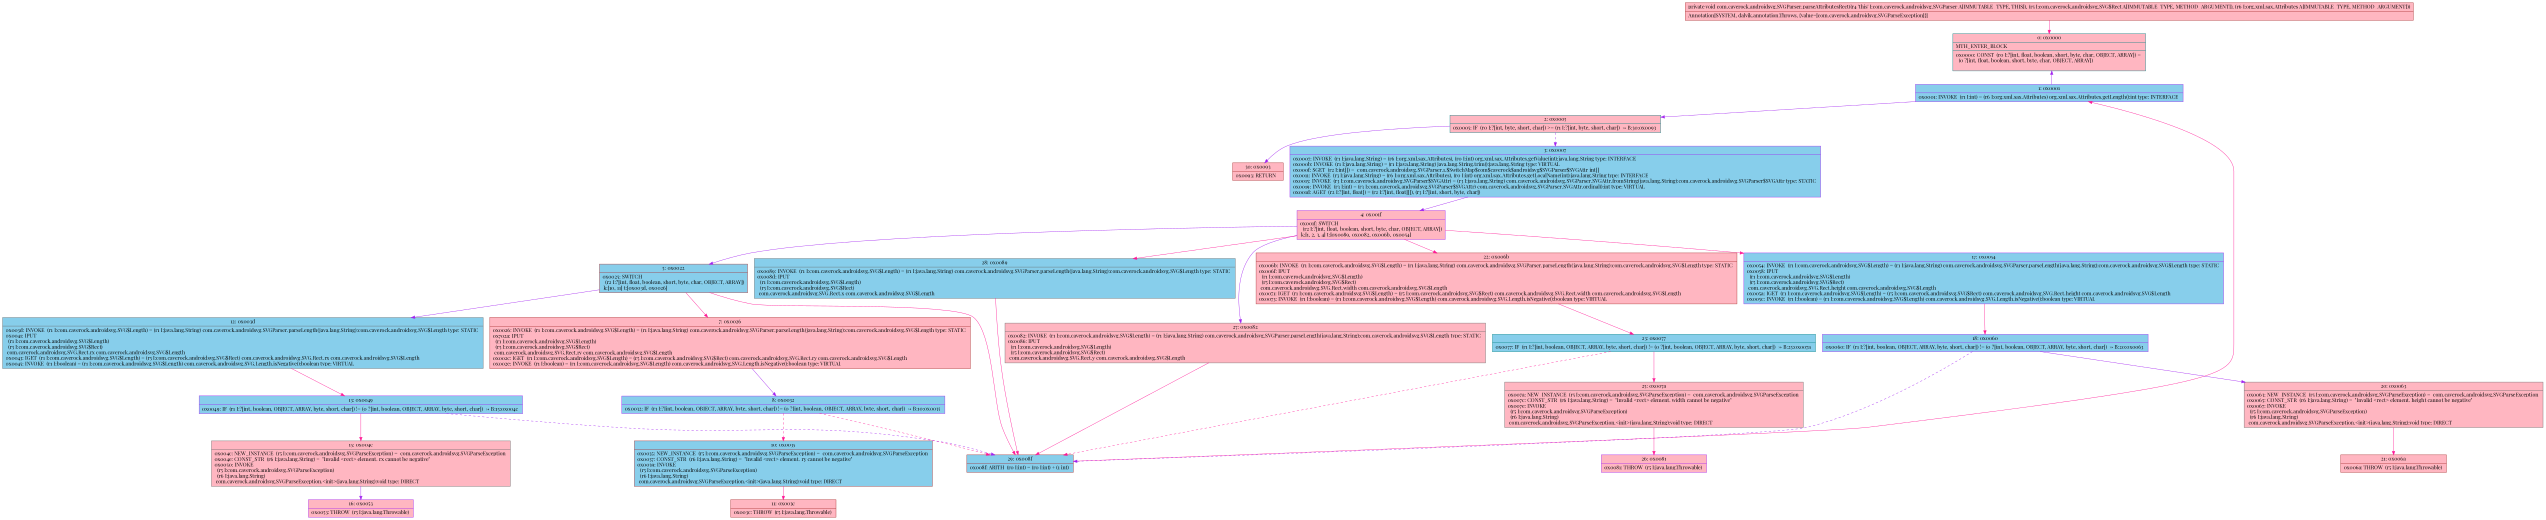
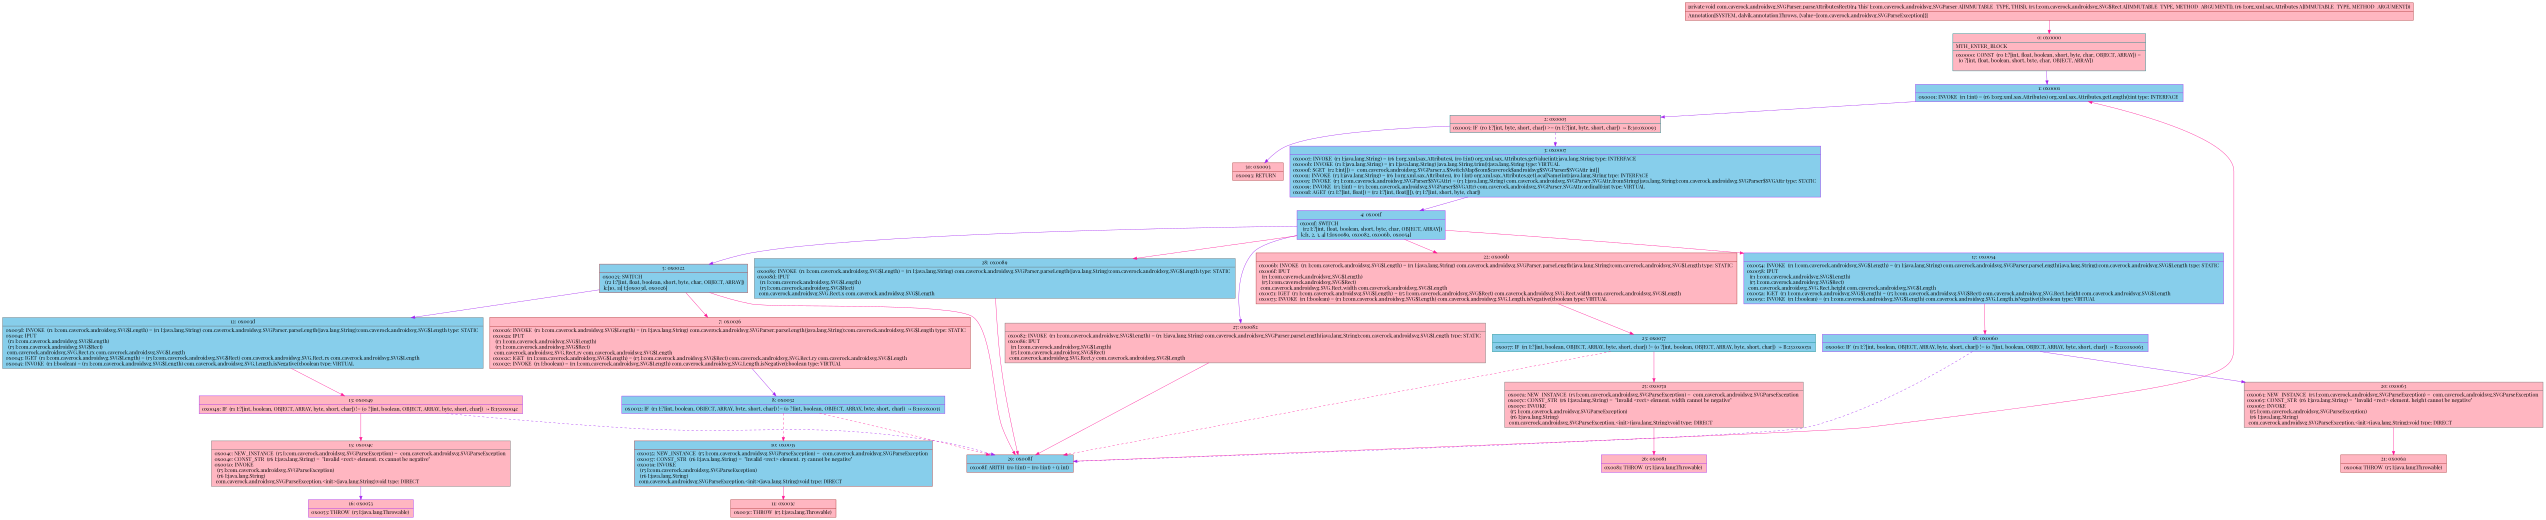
  digraph {
    fontname="Playfair Display"
    node [color=purple fillcolor=lightpink fontname="Playfair Display" shape=record style=filled]
    edge [color=deeppink fontname="Playfair Display"]
    n1 [color=teal label="{0\:\ 0x0000|MTH_ENTER_BLOCK\l|0x0000: CONST  (r0 I:?[int, float, boolean, short, byte, char, OBJECT, ARRAY]) = \l  (0 ?[int, float, boolean, short, byte, char, OBJECT, ARRAY])\l \l}"]
    n2 [fillcolor=skyblue label="{1\:\ 0x0001|0x0001: INVOKE  (r1 I:int) = (r6 I:org.xml.sax.Attributes) org.xml.sax.Attributes.getLength():int type: INTERFACE \l}"]
    n3 [color=teal label="{2\:\ 0x0005|0x0005: IF  (r0 I:?[int, byte, short, char]) \>= (r1 I:?[int, byte, short, char])  \-\> B:30:0x0093 \l}"]
    n4 [fillcolor=skyblue label="{3\:\ 0x0007|0x0007: INVOKE  (r1 I:java.lang.String) = (r6 I:org.xml.sax.Attributes), (r0 I:int) org.xml.sax.Attributes.getValue(int):java.lang.String type: INTERFACE \l0x000b: INVOKE  (r1 I:java.lang.String) = (r1 I:java.lang.String) java.lang.String.trim():java.lang.String type: VIRTUAL \l0x000f: SGET  (r2 I:int[]) =  com.caverock.androidsvg.SVGParser.1.$SwitchMap$com$caverock$androidsvg$SVGParser$SVGAttr int[] \l0x0011: INVOKE  (r3 I:java.lang.String) = (r6 I:org.xml.sax.Attributes), (r0 I:int) org.xml.sax.Attributes.getLocalName(int):java.lang.String type: INTERFACE \l0x0015: INVOKE  (r3 I:com.caverock.androidsvg.SVGParser$SVGAttr) = (r3 I:java.lang.String) com.caverock.androidsvg.SVGParser.SVGAttr.fromString(java.lang.String):com.caverock.androidsvg.SVGParser$SVGAttr type: STATIC \l0x0019: INVOKE  (r3 I:int) = (r3 I:com.caverock.androidsvg.SVGParser$SVGAttr) com.caverock.androidsvg.SVGParser.SVGAttr.ordinal():int type: VIRTUAL \l0x001d: AGET  (r2 I:?[int, float]) = (r2 I:?[int, float][]), (r3 I:?[int, short, byte, char]) \l}"]
    n5 [color=brown label="{30\:\ 0x0093|0x0093: RETURN   \l}"]
-   n6 [label="{4\:\ 0x001f|0x001f: SWITCH  \l  (r2 I:?[int, float, boolean, short, byte, char, OBJECT, ARRAY])\l k:[1, 2, 3, 4] t:[0x0089, 0x0082, 0x006b, 0x0054] \l}"]
+   n6 [fillcolor=skyblue label="{4\:\ 0x001f|0x001f: SWITCH  \l  (r2 I:?[int, float, boolean, short, byte, char, OBJECT, ARRAY])\l k:[1, 2, 3, 4] t:[0x0089, 0x0082, 0x006b, 0x0054] \l}"]
    n7 [color=brown fillcolor=skyblue label="{5\:\ 0x0022|0x0025: SWITCH  \l  (r2 I:?[int, float, boolean, short, byte, char, OBJECT, ARRAY])\l k:[10, 11] t:[0x003d, 0x0026] \l}"]
    n8 [fillcolor=skyblue label="{17\:\ 0x0054|0x0054: INVOKE  (r1 I:com.caverock.androidsvg.SVG$Length) = (r1 I:java.lang.String) com.caverock.androidsvg.SVGParser.parseLength(java.lang.String):com.caverock.androidsvg.SVG$Length type: STATIC \l0x0058: IPUT  \l  (r1 I:com.caverock.androidsvg.SVG$Length)\l  (r5 I:com.caverock.androidsvg.SVG$Rect)\l com.caverock.androidsvg.SVG.Rect.height com.caverock.androidsvg.SVG$Length \l0x005a: IGET  (r1 I:com.caverock.androidsvg.SVG$Length) = (r5 I:com.caverock.androidsvg.SVG$Rect) com.caverock.androidsvg.SVG.Rect.height com.caverock.androidsvg.SVG$Length \l0x005c: INVOKE  (r1 I:boolean) = (r1 I:com.caverock.androidsvg.SVG$Length) com.caverock.androidsvg.SVG.Length.isNegative():boolean type: VIRTUAL \l}"]
    n9 [color=brown label="{22\:\ 0x006b|0x006b: INVOKE  (r1 I:com.caverock.androidsvg.SVG$Length) = (r1 I:java.lang.String) com.caverock.androidsvg.SVGParser.parseLength(java.lang.String):com.caverock.androidsvg.SVG$Length type: STATIC \l0x006f: IPUT  \l  (r1 I:com.caverock.androidsvg.SVG$Length)\l  (r5 I:com.caverock.androidsvg.SVG$Rect)\l com.caverock.androidsvg.SVG.Rect.width com.caverock.androidsvg.SVG$Length \l0x0071: IGET  (r1 I:com.caverock.androidsvg.SVG$Length) = (r5 I:com.caverock.androidsvg.SVG$Rect) com.caverock.androidsvg.SVG.Rect.width com.caverock.androidsvg.SVG$Length \l0x0073: INVOKE  (r1 I:boolean) = (r1 I:com.caverock.androidsvg.SVG$Length) com.caverock.androidsvg.SVG.Length.isNegative():boolean type: VIRTUAL \l}"]
    n10 [color=gray40 label="{27\:\ 0x0082|0x0082: INVOKE  (r1 I:com.caverock.androidsvg.SVG$Length) = (r1 I:java.lang.String) com.caverock.androidsvg.SVGParser.parseLength(java.lang.String):com.caverock.androidsvg.SVG$Length type: STATIC \l0x0086: IPUT  \l  (r1 I:com.caverock.androidsvg.SVG$Length)\l  (r5 I:com.caverock.androidsvg.SVG$Rect)\l com.caverock.androidsvg.SVG.Rect.y com.caverock.androidsvg.SVG$Length \l}"]
    n11 [color=gray40 fillcolor=skyblue label="{28\:\ 0x0089|0x0089: INVOKE  (r1 I:com.caverock.androidsvg.SVG$Length) = (r1 I:java.lang.String) com.caverock.androidsvg.SVGParser.parseLength(java.lang.String):com.caverock.androidsvg.SVG$Length type: STATIC \l0x008d: IPUT  \l  (r1 I:com.caverock.androidsvg.SVG$Length)\l  (r5 I:com.caverock.androidsvg.SVG$Rect)\l com.caverock.androidsvg.SVG.Rect.x com.caverock.androidsvg.SVG$Length \l}"]
-   n12 [color=brown label="{7\:\ 0x0026|0x0026: INVOKE  (r1 I:com.caverock.androidsvg.SVG$Length) = (r1 I:java.lang.String) com.caverock.androidsvg.SVGParser.parseLength(java.lang.String):com.caverock.androidsvg.SVG$Length type: STATIC \l0x702a: IPUT  \l  (r1 I:com.caverock.androidsvg.SVG$Length)\l  (r5 I:com.caverock.androidsvg.SVG$Rect)\l com.caverock.androidsvg.SVG.Rect.ry com.caverock.androidsvg.SVG$Length \l0x002c: IGET  (r1 I:com.caverock.androidsvg.SVG$Length) = (r5 I:com.caverock.androidsvg.SVG$Rect) com.caverock.androidsvg.SVG.Rect.ry com.caverock.androidsvg.SVG$Length \l0x002e: INVOKE  (r1 I:boolean) = (r1 I:com.caverock.androidsvg.SVG$Length) com.caverock.androidsvg.SVG.Length.isNegative():boolean type: VIRTUAL \l}"]
+   n12 [color=brown label="{7\:\ 0x0026|0x0026: INVOKE  (r1 I:com.caverock.androidsvg.SVG$Length) = (r1 I:java.lang.String) com.caverock.androidsvg.SVGParser.parseLength(java.lang.String):com.caverock.androidsvg.SVG$Length type: STATIC \l0x002a: IPUT  \l  (r1 I:com.caverock.androidsvg.SVG$Length)\l  (r5 I:com.caverock.androidsvg.SVG$Rect)\l com.caverock.androidsvg.SVG.Rect.ry com.caverock.androidsvg.SVG$Length \l0x002c: IGET  (r1 I:com.caverock.androidsvg.SVG$Length) = (r5 I:com.caverock.androidsvg.SVG$Rect) com.caverock.androidsvg.SVG.Rect.ry com.caverock.androidsvg.SVG$Length \l0x002e: INVOKE  (r1 I:boolean) = (r1 I:com.caverock.androidsvg.SVG$Length) com.caverock.androidsvg.SVG.Length.isNegative():boolean type: VIRTUAL \l}"]
    n13 [color=gray40 fillcolor=skyblue label="{12\:\ 0x003d|0x003d: INVOKE  (r1 I:com.caverock.androidsvg.SVG$Length) = (r1 I:java.lang.String) com.caverock.androidsvg.SVGParser.parseLength(java.lang.String):com.caverock.androidsvg.SVG$Length type: STATIC \l0x0041: IPUT  \l  (r1 I:com.caverock.androidsvg.SVG$Length)\l  (r5 I:com.caverock.androidsvg.SVG$Rect)\l com.caverock.androidsvg.SVG.Rect.rx com.caverock.androidsvg.SVG$Length \l0x0043: IGET  (r1 I:com.caverock.androidsvg.SVG$Length) = (r5 I:com.caverock.androidsvg.SVG$Rect) com.caverock.androidsvg.SVG.Rect.rx com.caverock.androidsvg.SVG$Length \l0x0045: INVOKE  (r1 I:boolean) = (r1 I:com.caverock.androidsvg.SVG$Length) com.caverock.androidsvg.SVG.Length.isNegative():boolean type: VIRTUAL \l}"]
    n14 [color=brown fillcolor=skyblue label="{29\:\ 0x008f|0x008f: ARITH  (r0 I:int) = (r0 I:int) + (1 int) \l}"]
    n15 [fillcolor=skyblue label="{18\:\ 0x0060|0x0060: IF  (r1 I:?[int, boolean, OBJECT, ARRAY, byte, short, char]) != (0 ?[int, boolean, OBJECT, ARRAY, byte, short, char])  \-\> B:20:0x0063 \l}"]
    n16 [color=teal fillcolor=skyblue label="{23\:\ 0x0077|0x0077: IF  (r1 I:?[int, boolean, OBJECT, ARRAY, byte, short, char]) != (0 ?[int, boolean, OBJECT, ARRAY, byte, short, char])  \-\> B:25:0x007a \l}"]
    n17 [fillcolor=skyblue label="{8\:\ 0x0032|0x0032: IF  (r1 I:?[int, boolean, OBJECT, ARRAY, byte, short, char]) != (0 ?[int, boolean, OBJECT, ARRAY, byte, short, char])  \-\> B:10:0x0035 \l}"]
-   n18 [fillcolor=skyblue label="{13\:\ 0x0049|0x0049: IF  (r1 I:?[int, boolean, OBJECT, ARRAY, byte, short, char]) != (0 ?[int, boolean, OBJECT, ARRAY, byte, short, char])  \-\> B:15:0x004c \l}"]
+   n18 [label="{13\:\ 0x0049|0x0049: IF  (r1 I:?[int, boolean, OBJECT, ARRAY, byte, short, char]) != (0 ?[int, boolean, OBJECT, ARRAY, byte, short, char])  \-\> B:15:0x004c \l}"]
    n19 [color=brown fillcolor=skyblue label="{10\:\ 0x0035|0x0035: NEW_INSTANCE  (r5 I:com.caverock.androidsvg.SVGParseException) =  com.caverock.androidsvg.SVGParseException \l0x0037: CONST_STR  (r6 I:java.lang.String) =  \"Invalid \<rect\> element. ry cannot be negative\" \l0x0039: INVOKE  \l  (r5 I:com.caverock.androidsvg.SVGParseException)\l  (r6 I:java.lang.String)\l com.caverock.androidsvg.SVGParseException.\<init\>(java.lang.String):void type: DIRECT \l}"]
    n20 [color=brown label="{11\:\ 0x003c|0x003c: THROW  (r5 I:java.lang.Throwable) \l}"]
    n21 [color=gray40 label="{15\:\ 0x004c|0x004c: NEW_INSTANCE  (r5 I:com.caverock.androidsvg.SVGParseException) =  com.caverock.androidsvg.SVGParseException \l0x004e: CONST_STR  (r6 I:java.lang.String) =  \"Invalid \<rect\> element. rx cannot be negative\" \l0x0050: INVOKE  \l  (r5 I:com.caverock.androidsvg.SVGParseException)\l  (r6 I:java.lang.String)\l com.caverock.androidsvg.SVGParseException.\<init\>(java.lang.String):void type: DIRECT \l}"]
    n22 [label="{16\:\ 0x0053|0x0053: THROW  (r5 I:java.lang.Throwable) \l}"]
    n23 [color=gray40 label="{20\:\ 0x0063|0x0063: NEW_INSTANCE  (r5 I:com.caverock.androidsvg.SVGParseException) =  com.caverock.androidsvg.SVGParseException \l0x0065: CONST_STR  (r6 I:java.lang.String) =  \"Invalid \<rect\> element. height cannot be negative\" \l0x0067: INVOKE  \l  (r5 I:com.caverock.androidsvg.SVGParseException)\l  (r6 I:java.lang.String)\l com.caverock.androidsvg.SVGParseException.\<init\>(java.lang.String):void type: DIRECT \l}"]
    n24 [color=brown label="{21\:\ 0x006a|0x006a: THROW  (r5 I:java.lang.Throwable) \l}"]
    n25 [color=gray40 label="{25\:\ 0x007a|0x007a: NEW_INSTANCE  (r5 I:com.caverock.androidsvg.SVGParseException) =  com.caverock.androidsvg.SVGParseException \l0x007c: CONST_STR  (r6 I:java.lang.String) =  \"Invalid \<rect\> element. width cannot be negative\" \l0x007e: INVOKE  \l  (r5 I:com.caverock.androidsvg.SVGParseException)\l  (r6 I:java.lang.String)\l com.caverock.androidsvg.SVGParseException.\<init\>(java.lang.String):void type: DIRECT \l}"]
    n26 [label="{26\:\ 0x0081|0x0081: THROW  (r5 I:java.lang.Throwable) \l}"]
    n27 [color=brown label="{private void com.caverock.androidsvg.SVGParser.parseAttributesRect((r4 'this' I:com.caverock.androidsvg.SVGParser A[IMMUTABLE_TYPE, THIS]), (r5 I:com.caverock.androidsvg.SVG$Rect A[IMMUTABLE_TYPE, METHOD_ARGUMENT]), (r6 I:org.xml.sax.Attributes A[IMMUTABLE_TYPE, METHOD_ARGUMENT]))  | Annotation[SYSTEM, dalvik.annotation.Throws, \{value=[com.caverock.androidsvg.SVGParseException]\}]\l}"]
-   n2 -> n1 [color=purple]
+   n1 -> n2 [color=purple]
    n2 -> n3 [color=purple]
    n3 -> n4 [color=purple style=dashed]
    n3 -> n5 [color=purple]
    n4 -> n6 [color=purple]
    n6 -> n7 [color=purple]
    n6 -> n8
    n6 -> n9
    n6 -> n10 [color=purple]
    n6 -> n11
    n7 -> n12
    n7 -> n13 [color=purple]
    n7 -> n14
    n8 -> n15
    n9 -> n16
    n10 -> n14
    n11 -> n14
    n12 -> n17 [color=purple]
    n13 -> n18
    n14 -> n2
    n15 -> n14 [color=purple style=dashed]
    n15 -> n23 [color=purple]
    n16 -> n14 [style=dashed]
    n16 -> n25
    n17 -> n14 [style=dashed]
    n17 -> n19 [style=dashed]
    n18 -> n14 [color=purple style=dashed]
    n18 -> n21
    n19 -> n20
    n21 -> n22 [color=purple]
    n23 -> n24
    n25 -> n26
    n27 -> n1
  }
